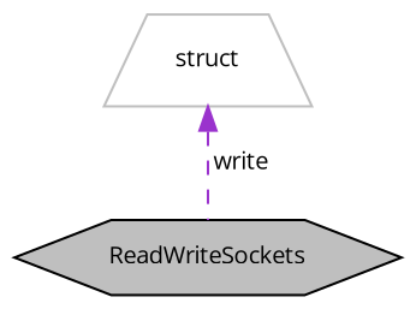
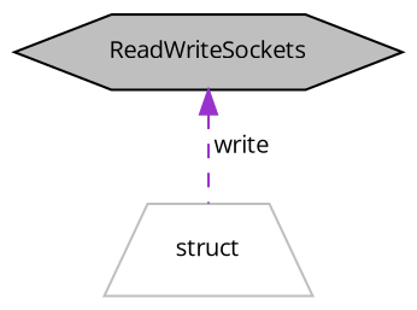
  digraph {
    fontname="Open Sans"
    node [fontname="Open Sans" fontsize=10 style=filled]
    n1 [color=black fillcolor=grey75 fontcolor=black height=0.2 label=ReadWriteSockets shape=hexagon width=0.4]
    n2 [color=grey75 fillcolor=white height=0.2 label=struct shape=trapezium width=0.4]
-   n2 -> n1 [color=darkorchid3 dir=back fontname="Open Sans" fontsize=10 label=" write" labelfontname=Helvetica labelfontsize=10 style=dashed]
+   n1 -> n2 [color=darkorchid3 dir=back fontname="Open Sans" fontsize=10 label=" write" labelfontname=Helvetica labelfontsize=10 style=dashed]
  }
